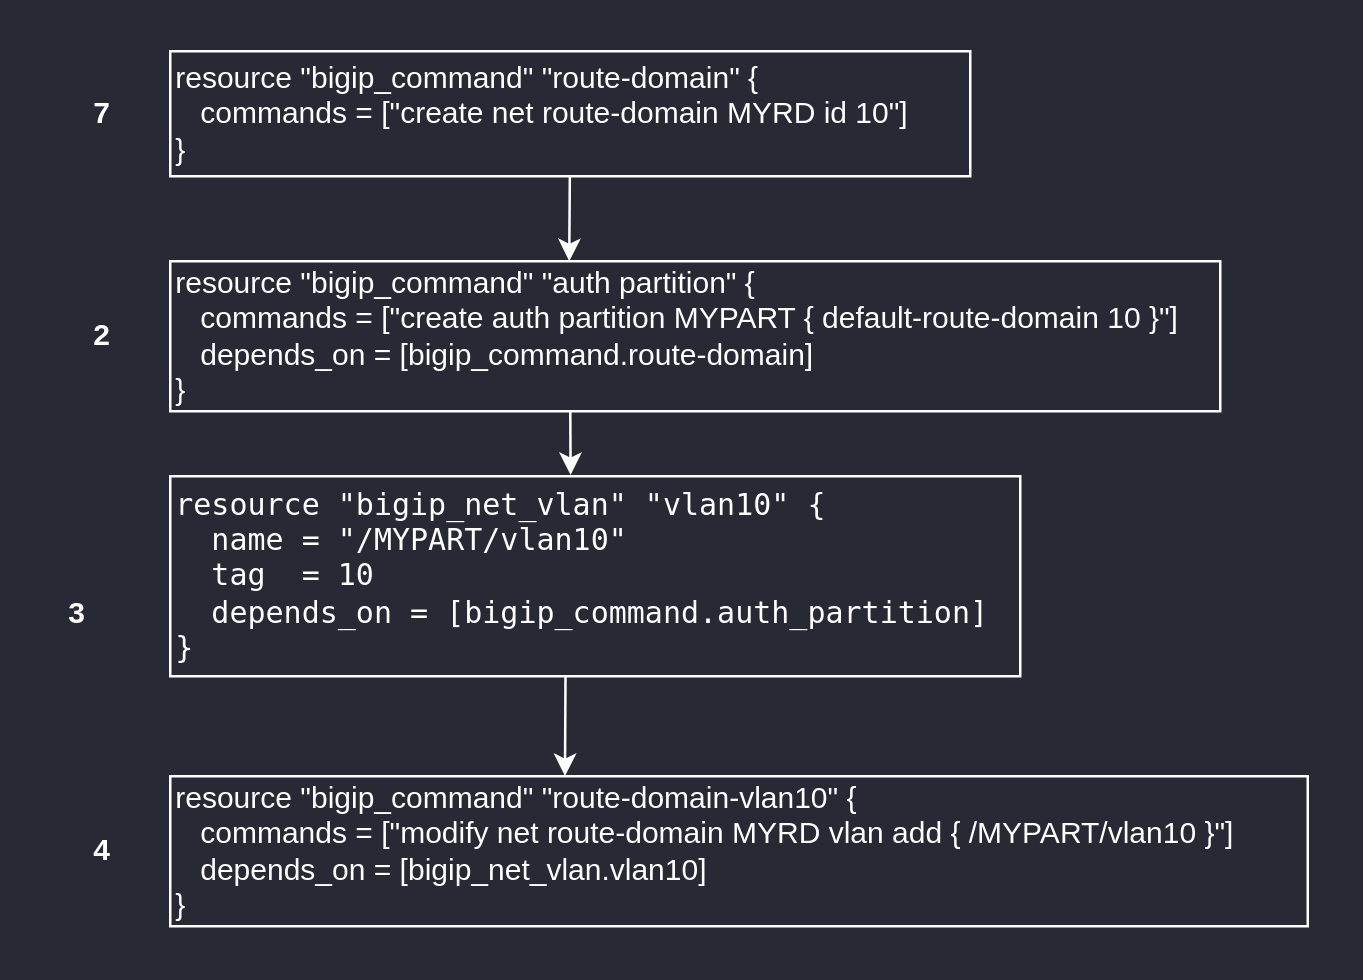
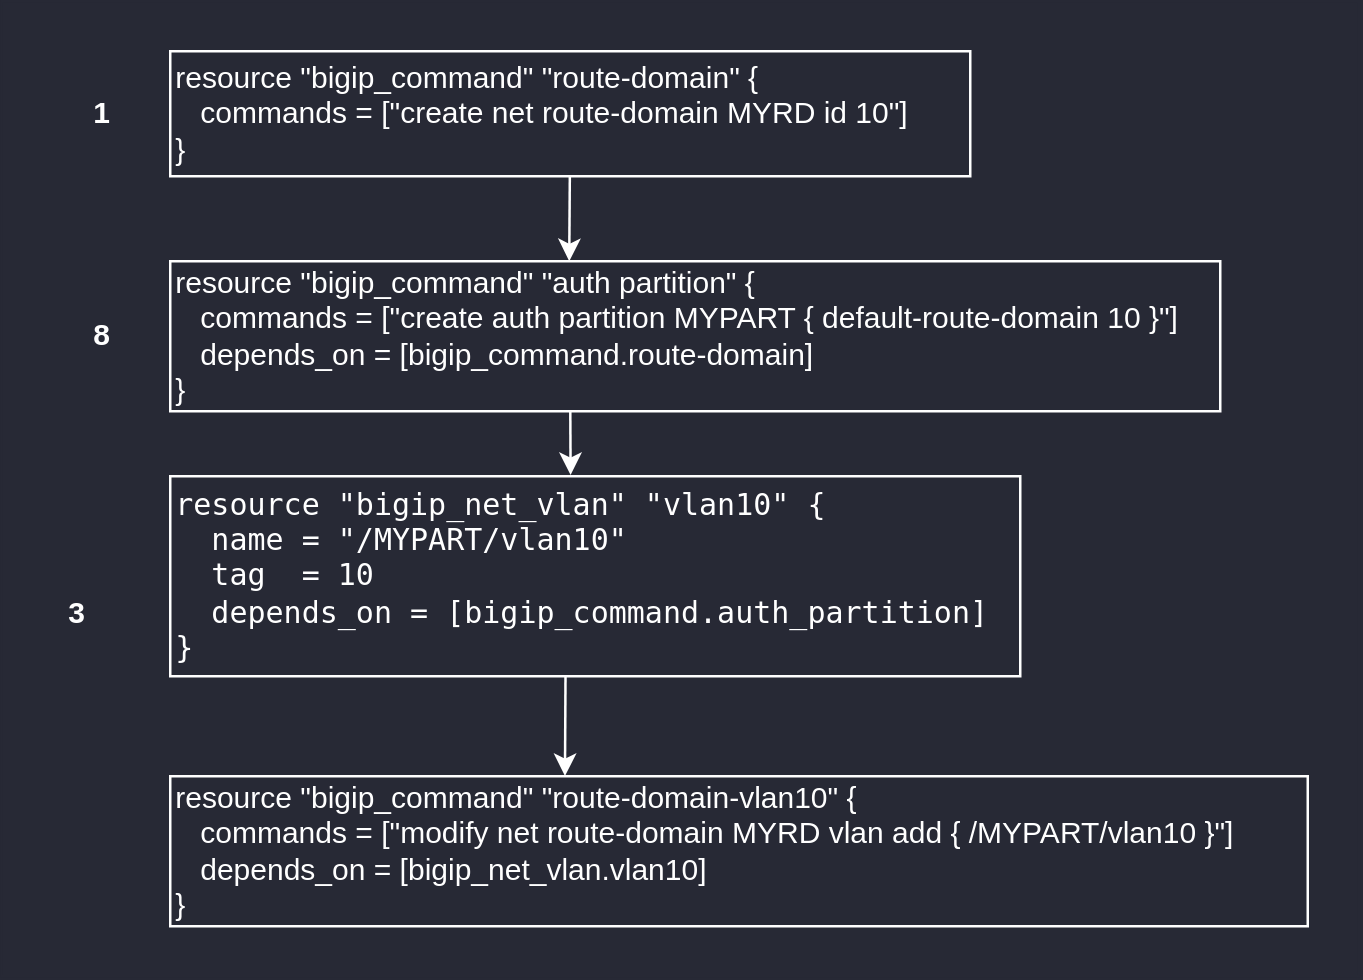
  <mxCell id="0" />
  <mxCell id="1" parent="0" />
  <mxCell id="2" value="&lt;pre class=&quot;line-numbers language-hcl&quot;&gt;resource &quot;bigip_net_vlan&quot; &quot;vlan10&quot; {&lt;br&gt;  name = &quot;/MYPART/vlan10&quot;&lt;br&gt;  tag  = 10&lt;br&gt;  depends_on = [bigip_command.auth_partition]&lt;br&gt;}&lt;br&gt;&lt;/pre&gt;" style="rounded=0;whiteSpace=wrap;html=1;align=left;fontColor=#FFFFFF;fillColor=#272935;strokeColor=#FFFFFF;" parent="1" vertex="1"><mxGeometry x="67.5" y="190" width="340" height="80" as="geometry" /></mxCell>
  <mxCell id="3" value="resource &quot;bigip_command&quot; &quot;auth partition&quot; {&lt;br&gt;&amp;nbsp; &amp;nbsp;commands = [&quot;create auth partition MYPART { default-route-domain 10 }&quot;]&lt;br&gt;&amp;nbsp; &amp;nbsp;depends_on = [bigip_command.route-domain]&lt;br&gt;}" style="rounded=0;whiteSpace=wrap;html=1;align=left;fontColor=#FFFFFF;fillColor=#272935;strokeColor=#FFFFFF;" parent="1" vertex="1"><mxGeometry x="67.5" y="104" width="420" height="60" as="geometry" /></mxCell>
  <mxCell id="4" value="resource &quot;bigip_command&quot; &quot;route-domain&quot; {&lt;br&gt;&amp;nbsp; &amp;nbsp;commands = [&quot;create net route-domain MYRD id 10&quot;]&lt;br&gt;}" style="rounded=0;whiteSpace=wrap;html=1;align=left;fontColor=#FFFFFF;fillColor=#272935;strokeColor=#FFFFFF;" parent="1" vertex="1"><mxGeometry x="67.5" y="20" width="320" height="50" as="geometry" /></mxCell>
  <mxCell id="5" value="&lt;div&gt;resource &quot;bigip_command&quot; &quot;route-domain-vlan10&quot; {&lt;/div&gt;&lt;div&gt;&amp;nbsp; &amp;nbsp;commands = [&quot;modify net route-domain MYRD vlan add { /MYPART/vlan10 }&quot;]&lt;/div&gt;&lt;div&gt;&lt;span&gt;&amp;nbsp; &amp;nbsp;depends_on = [bigip_net_vlan.vlan10]&lt;/span&gt;&lt;/div&gt;&lt;div&gt;&lt;span&gt;}&lt;/span&gt;&lt;br&gt;&lt;/div&gt;" style="rounded=0;whiteSpace=wrap;html=1;align=left;fontColor=#FFFFFF;fillColor=#272935;strokeColor=#FFFFFF;" parent="1" vertex="1"><mxGeometry x="67.5" y="310" width="455" height="60" as="geometry" /></mxCell>
  <mxCell id="6" style="edgeStyle=none;rounded=0;orthogonalLoop=1;jettySize=auto;html=1;strokeColor=#FFFFFF;exitX=0.381;exitY=0.992;exitDx=0;exitDy=0;exitPerimeter=0;entryX=0.471;entryY=-0.006;entryDx=0;entryDy=0;entryPerimeter=0;" parent="1" source="3" target="2" edge="1"><mxGeometry relative="1" as="geometry"><mxPoint x="407.5" y="24" as="sourcePoint" /><mxPoint x="230" y="190" as="targetPoint" /></mxGeometry></mxCell>
  <mxCell id="7" style="edgeStyle=none;rounded=0;orthogonalLoop=1;jettySize=auto;html=1;strokeColor=#FFFFFF;entryX=0.38;entryY=0;entryDx=0;entryDy=0;entryPerimeter=0;" parent="1" source="4" target="3" edge="1"><mxGeometry relative="1" as="geometry"><mxPoint x="55.5" y="-36" as="sourcePoint" /><mxPoint x="-82.5" y="314" as="targetPoint" /></mxGeometry></mxCell>
  <mxCell id="8" style="edgeStyle=none;rounded=0;orthogonalLoop=1;jettySize=auto;html=1;strokeColor=#FFFFFF;exitX=0.465;exitY=1.003;exitDx=0;exitDy=0;exitPerimeter=0;entryX=0.347;entryY=-0.001;entryDx=0;entryDy=0;entryPerimeter=0;" parent="1" source="2" target="5" edge="1"><mxGeometry relative="1" as="geometry"><mxPoint x="-2.5" y="144" as="sourcePoint" /><mxPoint x="37.5" y="144" as="targetPoint" /></mxGeometry></mxCell>
- <mxCell id="9" value="7" style="text;html=1;align=center;verticalAlign=middle;resizable=0;points=[];autosize=1;strokeColor=none;fillColor=none;fontColor=#FFFFFF;fontStyle=1" vertex="1" parent="1"><mxGeometry x="30" y="35" width="20" height="20" as="geometry" /></mxCell>
- <mxCell id="10" value="2" style="text;html=1;align=center;verticalAlign=middle;resizable=0;points=[];autosize=1;strokeColor=none;fillColor=none;fontColor=#FFFFFF;fontStyle=1" vertex="1" parent="1"><mxGeometry x="30" y="124" width="20" height="20" as="geometry" /></mxCell>
+ <mxCell id="9" value="1" style="text;html=1;align=center;verticalAlign=middle;resizable=0;points=[];autosize=1;strokeColor=none;fillColor=none;fontColor=#FFFFFF;fontStyle=1" vertex="1" parent="1"><mxGeometry x="30" y="35" width="20" height="20" as="geometry" /></mxCell>
+ <mxCell id="10" value="8" style="text;html=1;align=center;verticalAlign=middle;resizable=0;points=[];autosize=1;strokeColor=none;fillColor=none;fontColor=#FFFFFF;fontStyle=1" vertex="1" parent="1"><mxGeometry x="30" y="124" width="20" height="20" as="geometry" /></mxCell>
  <mxCell id="11" value="3" style="text;html=1;align=center;verticalAlign=middle;resizable=0;points=[];autosize=1;strokeColor=none;fillColor=none;fontColor=#FFFFFF;fontStyle=1" vertex="1" parent="1"><mxGeometry x="20" y="235" width="20" height="20" as="geometry" /></mxCell>
- <mxCell id="12" value="4" style="text;html=1;align=center;verticalAlign=middle;resizable=0;points=[];autosize=1;strokeColor=none;fillColor=none;fontColor=#FFFFFF;fontStyle=1" vertex="1" parent="1"><mxGeometry x="30" y="330" width="20" height="20" as="geometry" /></mxCell>
